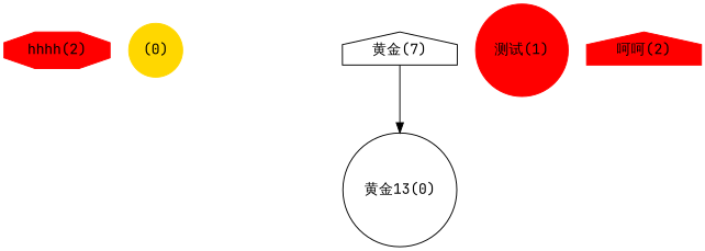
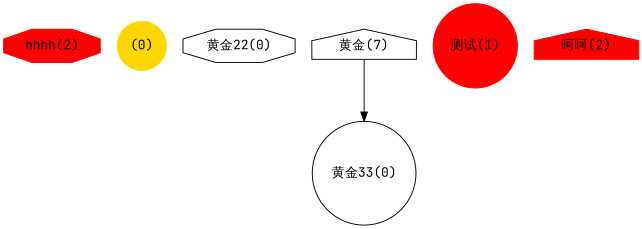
  digraph {
    fontname="JetBrains Mono"
    node [fontname="JetBrains Mono" style=filled shape=circle]
    "hhhh(2)" [color=red shape=octagon]
    "(0)" [color=gold]
+   "黄金22(0)" [shape=octagon style=""]
    "黄金(7)" [shape=house style=""]
-   "黄金33(0)" [label="黄金13(0)" style=""]
+   "黄金33(0)" [style=""]
    "测试(1)" [color=red]
    "呵呵(2)" [color=red shape=house]
    "黄金(7)" -> "黄金33(0)" [fontname="JetBrains Mono"]
  }
